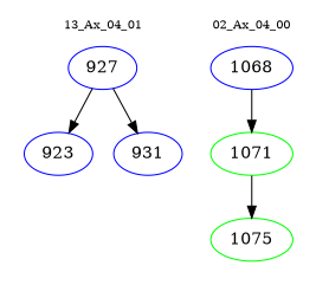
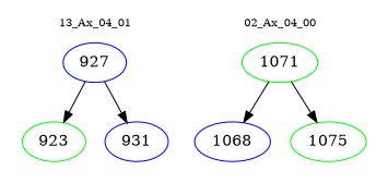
  digraph {
    node [color=blue]
    edge [color=black]
    n1 [label=927]
-   n2 [label=923]
+   n2 [color=green label=923]
    n3 [label=931]
    n4 [color=green label=1071]
    n5 [label=1068]
    n6 [color=green label=1075]
    subgraph cluster_1 {
      color=white
      fontsize=10
      label="13_Ax_04_01"
      n1
      n2
      n3
    }
    subgraph cluster_2 {
      color=white
      fontsize=10
      label="02_Ax_04_00"
      n4
      n5
      n6
    }
    n1 -> n2
    n1 -> n3
-   n5 -> n4
+   n4 -> n5
    n4 -> n6
  }
